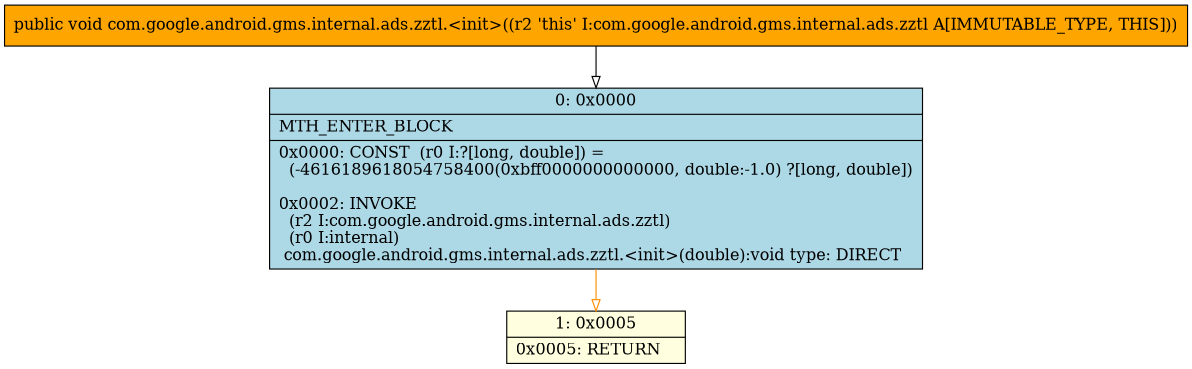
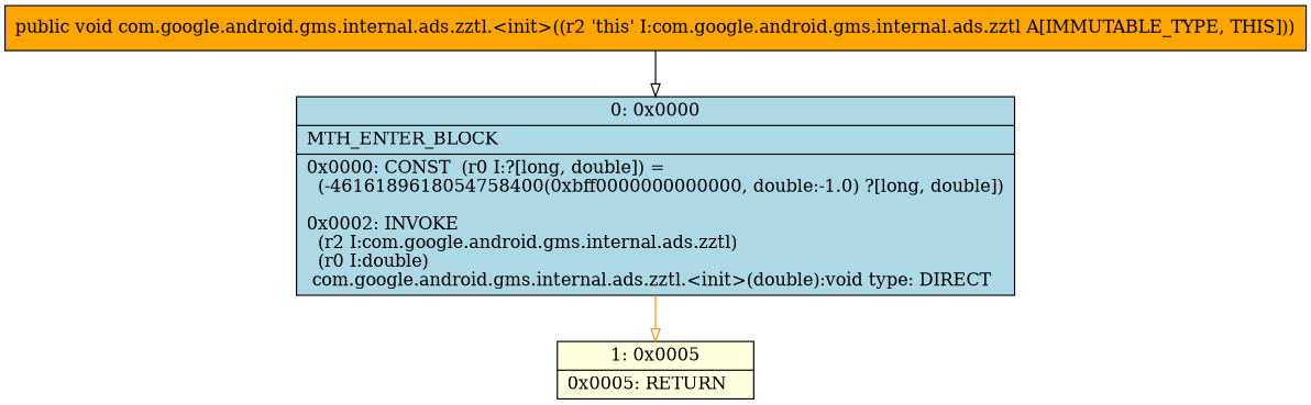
  digraph {
    node [shape=record style=filled]
    edge [arrowhead=onormal]
-   n1 [label="{0\:\ 0x0000|MTH_ENTER_BLOCK\l|0x0000: CONST  (r0 I:?[long, double]) = \l  (\-4616189618054758400(0xbff0000000000000, double:\-1.0) ?[long, double])\l \l0x0002: INVOKE  \l  (r2 I:com.google.android.gms.internal.ads.zztl)\l  (r0 I:internal)\l com.google.android.gms.internal.ads.zztl.\<init\>(double):void type: DIRECT \l}" fillcolor=lightblue]
+   n1 [label="{0\:\ 0x0000|MTH_ENTER_BLOCK\l|0x0000: CONST  (r0 I:?[long, double]) = \l  (\-4616189618054758400(0xbff0000000000000, double:\-1.0) ?[long, double])\l \l0x0002: INVOKE  \l  (r2 I:com.google.android.gms.internal.ads.zztl)\l  (r0 I:double)\l com.google.android.gms.internal.ads.zztl.\<init\>(double):void type: DIRECT \l}" fillcolor=lightblue]
    n2 [label="{1\:\ 0x0005|0x0005: RETURN   \l}" fillcolor=lightyellow]
    n3 [label="{public void com.google.android.gms.internal.ads.zztl.\<init\>((r2 'this' I:com.google.android.gms.internal.ads.zztl A[IMMUTABLE_TYPE, THIS])) }" fillcolor=orange]
    n1 -> n2 [color=darkorange]
    n3 -> n1 [color=black]
  }
